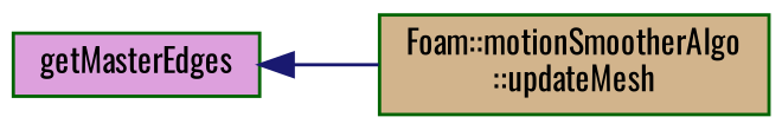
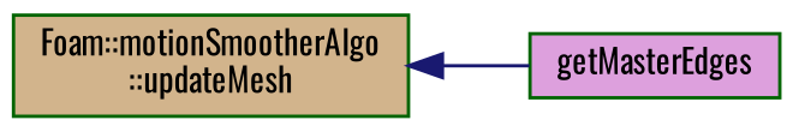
  digraph {
    rankdir=LR
    fontname=Oswald
    node [color=darkgreen fontname=Oswald fontsize=10 shape=record style=filled]
    n1 [fillcolor=plum fontcolor=black height=0.2 label=getMasterEdges width=0.4]
    n2 [height=0.2 label="Foam::motionSmootherAlgo\l::updateMesh" width=0.4 fillcolor=tan]
-   n1 -> n2 [color=midnightblue dir=back fontname=Oswald fontsize=10 labelfontname=FreeSans labelfontsize=10 style=solid]
+   n2 -> n1 [color=midnightblue dir=back fontname=Oswald fontsize=10 labelfontname=FreeSans labelfontsize=10 style=solid]
  }
